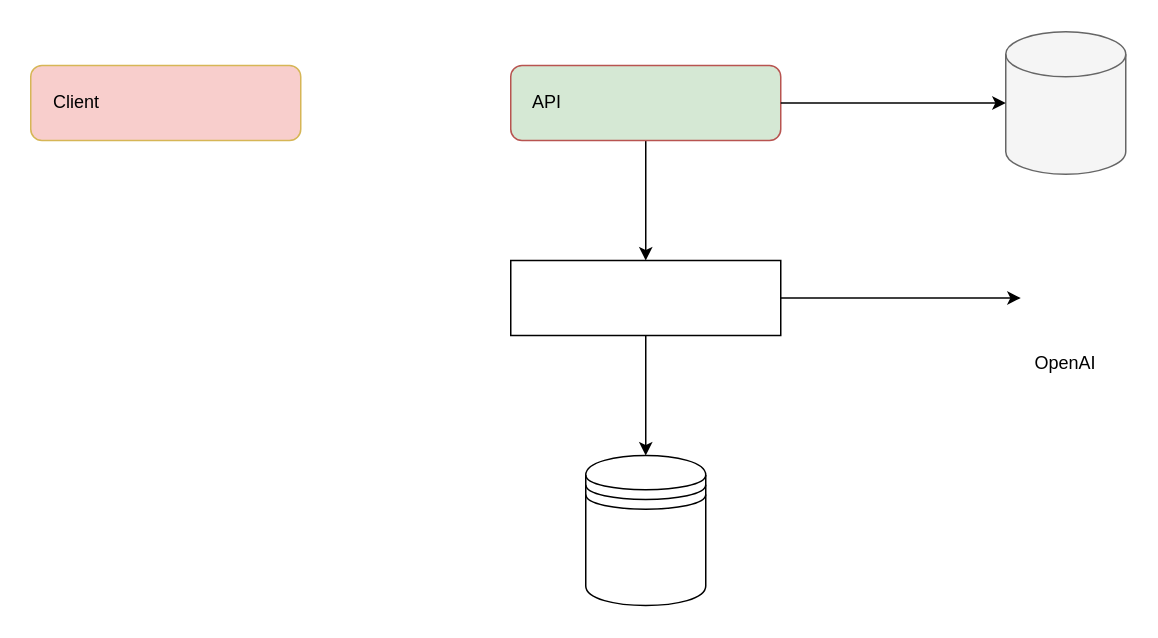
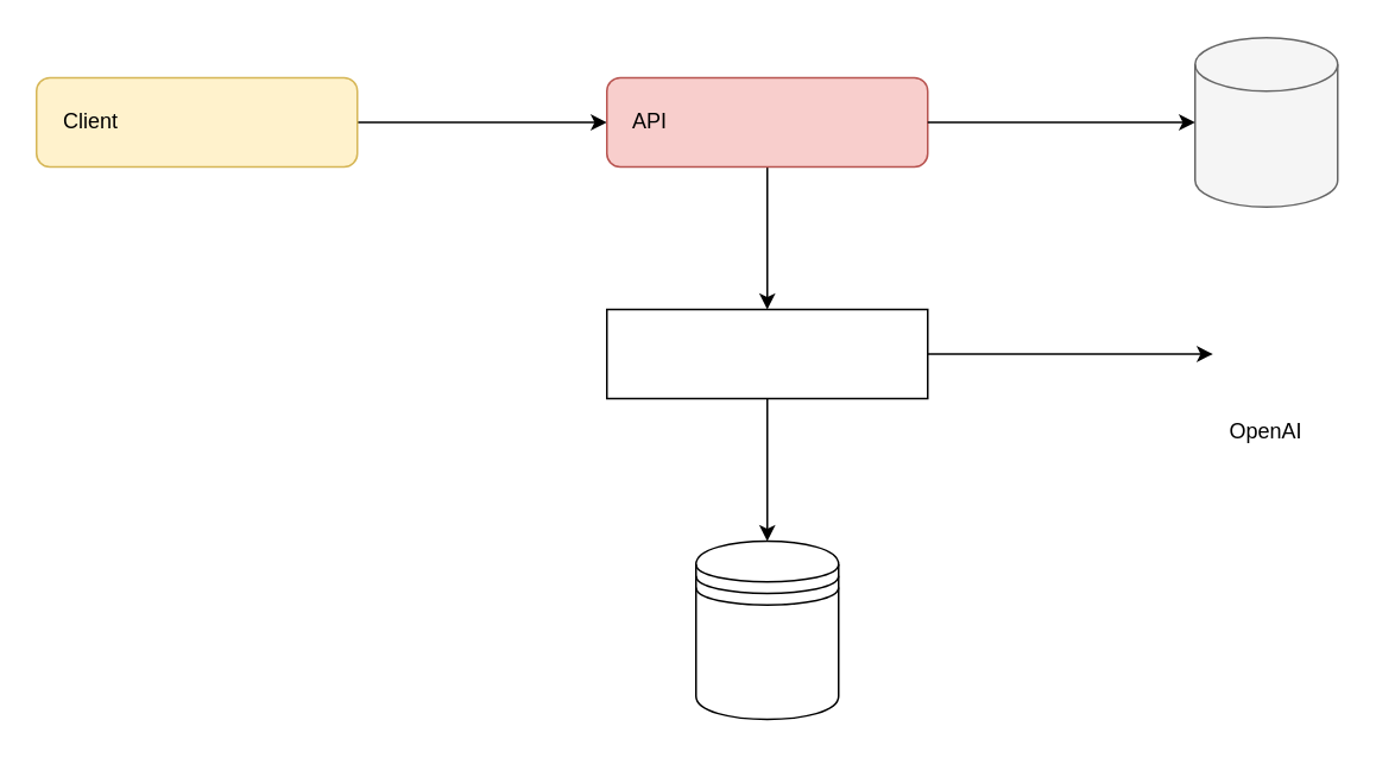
  <mxCell id="0" />
  <mxCell id="1" parent="0" />
- <mxCell id="3" value="&amp;nbsp; &amp;nbsp;&amp;nbsp;Client" style="rounded=1;whiteSpace=wrap;html=1;align=left;fillColor=#f8cecc;strokeColor=#d6b656;" parent="1" vertex="1"><mxGeometry x="20" y="43" width="180" height="50" as="geometry" /></mxCell>
+ <mxCell id="2" style="edgeStyle=orthogonalEdgeStyle;rounded=0;orthogonalLoop=1;jettySize=auto;html=1;exitX=1;exitY=0.5;exitDx=0;exitDy=0;entryX=0;entryY=0.5;entryDx=0;entryDy=0;" parent="1" source="3" target="5" edge="1"><mxGeometry relative="1" as="geometry" /></mxCell>
+ <mxCell id="3" value="&amp;nbsp; &amp;nbsp;&amp;nbsp;Client" style="rounded=1;whiteSpace=wrap;html=1;align=left;fillColor=#fff2cc;strokeColor=#d6b656;" parent="1" vertex="1"><mxGeometry x="20" y="43" width="180" height="50" as="geometry" /></mxCell>
  <mxCell id="4" style="edgeStyle=orthogonalEdgeStyle;rounded=0;orthogonalLoop=1;jettySize=auto;html=1;exitX=0.5;exitY=1;exitDx=0;exitDy=0;entryX=0.5;entryY=0;entryDx=0;entryDy=0;" parent="1" source="5" target="13" edge="1"><mxGeometry relative="1" as="geometry" /></mxCell>
- <mxCell id="5" value="&amp;nbsp; &amp;nbsp; API" style="rounded=1;whiteSpace=wrap;html=1;align=left;fillColor=#d5e8d4;strokeColor=#b85450;" parent="1" vertex="1"><mxGeometry x="340" y="43" width="180" height="50" as="geometry" /></mxCell>
+ <mxCell id="5" value="&amp;nbsp; &amp;nbsp; API" style="rounded=1;whiteSpace=wrap;html=1;align=left;fillColor=#f8cecc;strokeColor=#b85450;" parent="1" vertex="1"><mxGeometry x="340" y="43" width="180" height="50" as="geometry" /></mxCell>
  <mxCell id="6" value="" style="shape=cylinder3;whiteSpace=wrap;html=1;boundedLbl=1;backgroundOutline=1;size=15;fillColor=#f5f5f5;fontColor=#333333;strokeColor=#666666;" parent="1" vertex="1"><mxGeometry x="670" y="20.5" width="80" height="95" as="geometry" /></mxCell>
  <mxCell id="7" style="edgeStyle=orthogonalEdgeStyle;rounded=0;orthogonalLoop=1;jettySize=auto;html=1;exitX=1;exitY=0.5;exitDx=0;exitDy=0;entryX=0;entryY=0.5;entryDx=0;entryDy=0;entryPerimeter=0;" parent="1" source="5" target="6" edge="1"><mxGeometry relative="1" as="geometry" /></mxCell>
  <mxCell id="8" value="" style="shape=image;verticalLabelPosition=bottom;labelBackgroundColor=default;verticalAlign=top;aspect=fixed;imageAspect=0;image=https://upload.wikimedia.org/wikipedia/commons/thumb/a/a7/React-icon.svg/1150px-React-icon.svg.png;" parent="1" vertex="1"><mxGeometry x="130" y="47.35" width="47.5" height="41.3" as="geometry" /></mxCell>
  <mxCell id="9" value="" style="shape=image;verticalLabelPosition=bottom;labelBackgroundColor=default;verticalAlign=top;aspect=fixed;imageAspect=0;image=https://static-00.iconduck.com/assets.00/nestjs-icon-2048x2040-3rrvcej8.png;" parent="1" vertex="1"><mxGeometry x="450" y="48" width="40.17" height="40" as="geometry" /></mxCell>
  <mxCell id="10" value="" style="shape=image;verticalLabelPosition=bottom;labelBackgroundColor=default;verticalAlign=top;aspect=fixed;imageAspect=0;image=https://cdn.iconscout.com/icon/free/png-256/free-mongodb-226029.png;" parent="1" vertex="1"><mxGeometry x="676" y="43" width="68" height="68" as="geometry" /></mxCell>
  <mxCell id="11" style="edgeStyle=orthogonalEdgeStyle;rounded=0;orthogonalLoop=1;jettySize=auto;html=1;exitX=0.5;exitY=1;exitDx=0;exitDy=0;entryX=0.5;entryY=0;entryDx=0;entryDy=0;" parent="1" source="13" target="15" edge="1"><mxGeometry relative="1" as="geometry"><mxPoint x="430" y="293.802" as="targetPoint" /></mxGeometry></mxCell>
  <mxCell id="12" style="edgeStyle=orthogonalEdgeStyle;rounded=0;orthogonalLoop=1;jettySize=auto;html=1;exitX=1;exitY=0.5;exitDx=0;exitDy=0;entryX=0;entryY=0.5;entryDx=0;entryDy=0;" edge="1" parent="1" source="13" target="17"><mxGeometry relative="1" as="geometry" /></mxCell>
  <mxCell id="13" value="" style="rounded=0;whiteSpace=wrap;html=1;align=left;" parent="1" vertex="1"><mxGeometry x="340" y="173" width="180" height="50" as="geometry" /></mxCell>
  <mxCell id="14" value="" style="shape=image;verticalLabelPosition=bottom;labelBackgroundColor=default;verticalAlign=top;aspect=fixed;imageAspect=0;image=https://www.freecodecamp.org/news/content/images/2023/05/Screenshot-2023-05-29-at-5.40.38-PM.png;" vertex="1" parent="1"><mxGeometry x="350" y="178.33" width="160" height="39.34" as="geometry" /></mxCell>
  <mxCell id="15" value="" style="shape=datastore;whiteSpace=wrap;html=1;" vertex="1" parent="1"><mxGeometry x="390" y="303" width="80" height="100" as="geometry" /></mxCell>
  <mxCell id="16" value="" style="shape=image;verticalLabelPosition=bottom;labelBackgroundColor=default;verticalAlign=top;aspect=fixed;imageAspect=0;image=https://www.mlq.ai/content/images/2023/08/chroma-logo-FB287847E7-seeklogo.com.png;" vertex="1" parent="1"><mxGeometry x="398.75" y="333" width="62.5" height="40" as="geometry" /></mxCell>
  <mxCell id="17" value="OpenAI" style="shape=image;verticalLabelPosition=bottom;labelBackgroundColor=default;verticalAlign=top;aspect=fixed;imageAspect=0;image=https://cdn-icons-png.flaticon.com/512/12222/12222588.png;" vertex="1" parent="1"><mxGeometry x="680" y="168" width="60" height="60" as="geometry" /></mxCell>
